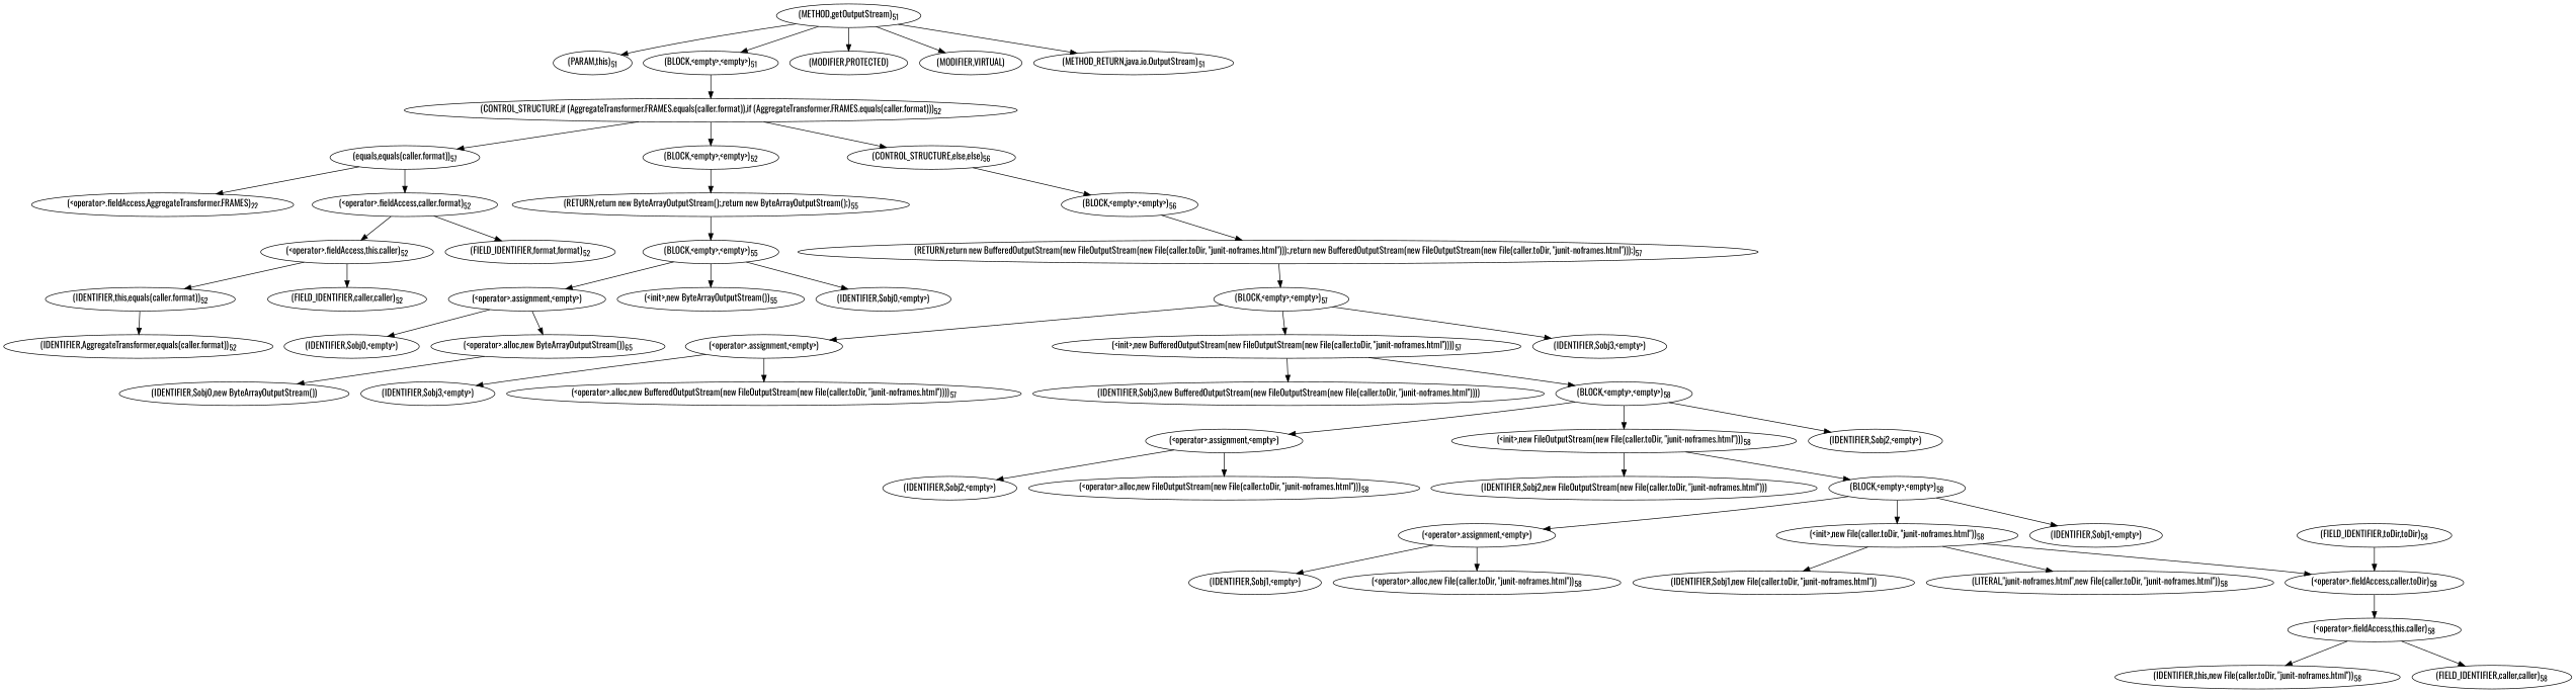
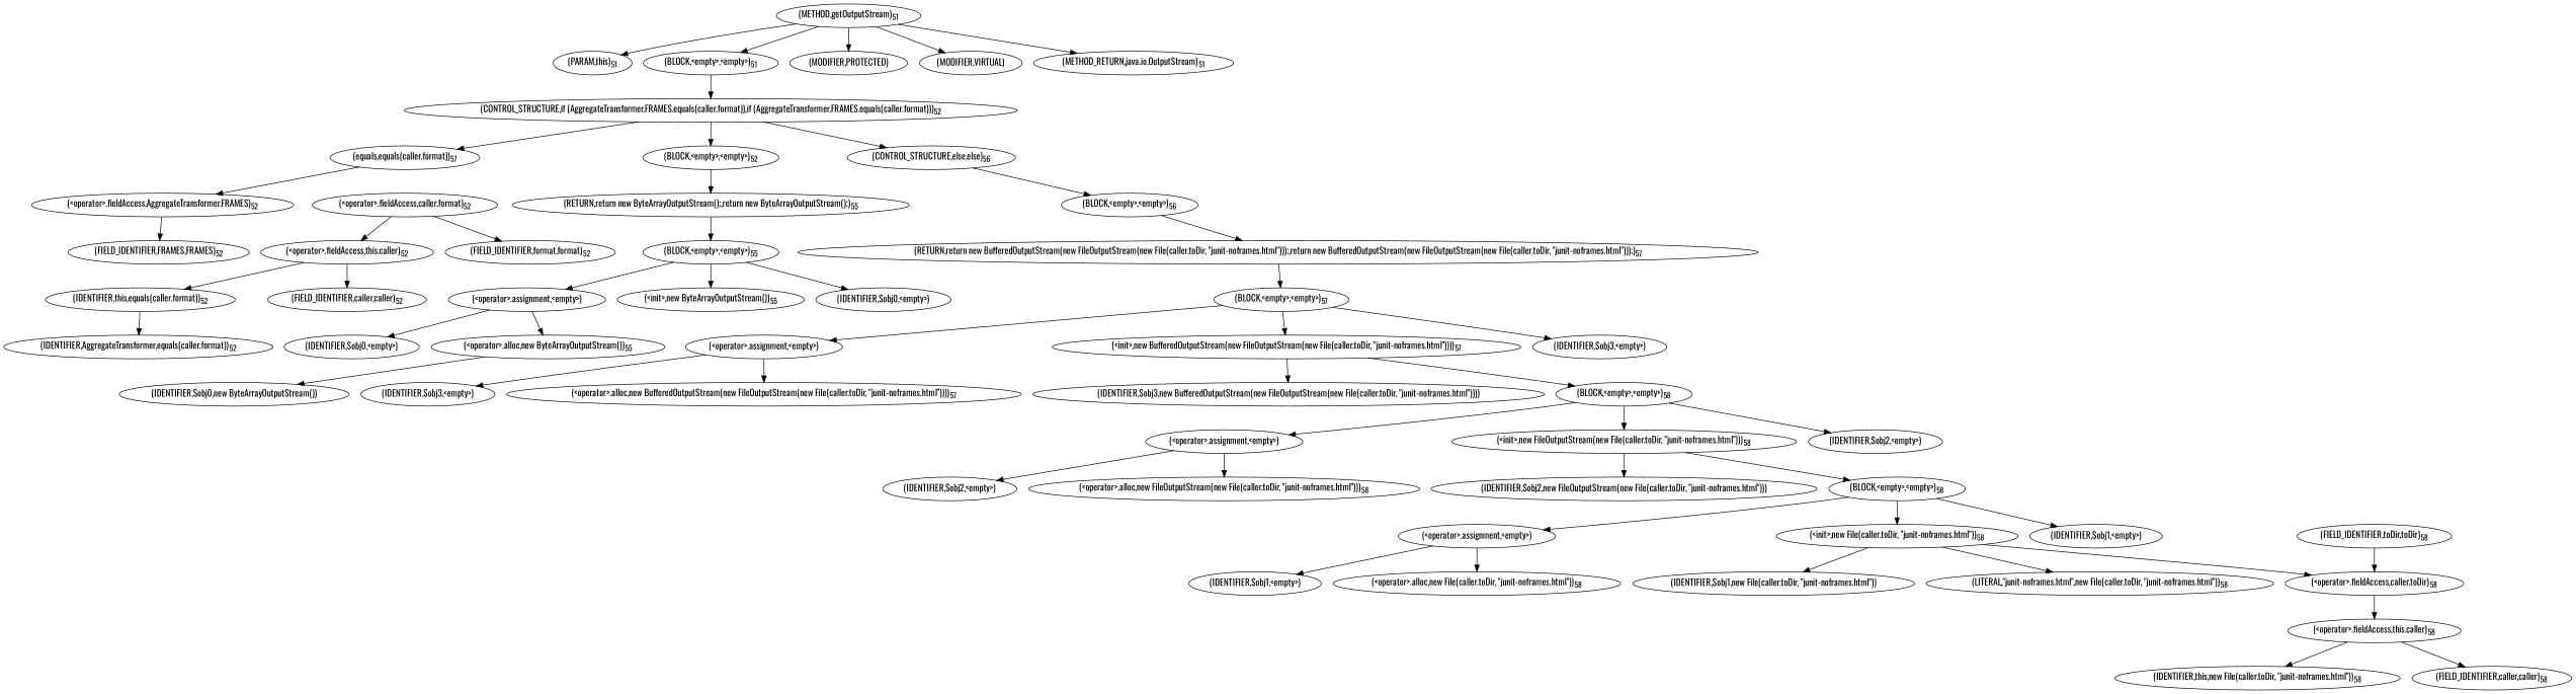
  digraph {
    fontname=Oswald
    node [fontname=Oswald]
    edge [fontname=Oswald]
    n1 [label=<(METHOD,getOutputStream)<SUB>51</SUB>>]
    n2 [label=<(PARAM,this)<SUB>51</SUB>>]
    n3 [label=<(BLOCK,&lt;empty&gt;,&lt;empty&gt;)<SUB>51</SUB>>]
    n4 [label=<(MODIFIER,PROTECTED)>]
    n5 [label=<(MODIFIER,VIRTUAL)>]
    n6 [label=<(METHOD_RETURN,java.io.OutputStream)<SUB>51</SUB>>]
    n7 [label=<(CONTROL_STRUCTURE,if (AggregateTransformer.FRAMES.equals(caller.format)),if (AggregateTransformer.FRAMES.equals(caller.format)))<SUB>52</SUB>>]
    n8 [label=<(equals,equals(caller.format))<SUB>57</SUB>>]
    n9 [label=<(BLOCK,&lt;empty&gt;,&lt;empty&gt;)<SUB>52</SUB>>]
    n10 [label=<(CONTROL_STRUCTURE,else,else)<SUB>56</SUB>>]
-   n11 [label=<(&lt;operator&gt;.fieldAccess,AggregateTransformer.FRAMES)<SUB>22</SUB>>]
+   n11 [label=<(&lt;operator&gt;.fieldAccess,AggregateTransformer.FRAMES)<SUB>52</SUB>>]
    n12 [label=<(&lt;operator&gt;.fieldAccess,caller.format)<SUB>52</SUB>>]
    n13 [label=<(RETURN,return new ByteArrayOutputStream();,return new ByteArrayOutputStream();)<SUB>55</SUB>>]
    n14 [label=<(BLOCK,&lt;empty&gt;,&lt;empty&gt;)<SUB>56</SUB>>]
+   n15 [label=<(FIELD_IDENTIFIER,FRAMES,FRAMES)<SUB>52</SUB>>]
    n16 [label=<(&lt;operator&gt;.fieldAccess,this.caller)<SUB>52</SUB>>]
    n17 [label=<(FIELD_IDENTIFIER,format,format)<SUB>52</SUB>>]
    n18 [label=<(IDENTIFIER,AggregateTransformer,equals(caller.format))<SUB>52</SUB>>]
    n19 [label=<(IDENTIFIER,this,equals(caller.format))<SUB>52</SUB>>]
    n20 [label=<(FIELD_IDENTIFIER,caller,caller)<SUB>52</SUB>>]
    n21 [label=<(BLOCK,&lt;empty&gt;,&lt;empty&gt;)<SUB>55</SUB>>]
    n22 [label=<(&lt;operator&gt;.assignment,&lt;empty&gt;)>]
    n23 [label=<(&lt;init&gt;,new ByteArrayOutputStream())<SUB>55</SUB>>]
    n24 [label=<(IDENTIFIER,$obj0,&lt;empty&gt;)>]
    n25 [label=<(IDENTIFIER,$obj0,&lt;empty&gt;)>]
-   n26 [label=<(&lt;operator&gt;.alloc,new ByteArrayOutputStream())<SUB>65</SUB>>]
+   n26 [label=<(&lt;operator&gt;.alloc,new ByteArrayOutputStream())<SUB>55</SUB>>]
    n27 [label=<(IDENTIFIER,$obj0,new ByteArrayOutputStream())>]
    n28 [label=<(RETURN,return new BufferedOutputStream(new FileOutputStream(new File(caller.toDir, &quot;junit-noframes.html&quot;)));,return new BufferedOutputStream(new FileOutputStream(new File(caller.toDir, &quot;junit-noframes.html&quot;)));)<SUB>57</SUB>>]
    n29 [label=<(BLOCK,&lt;empty&gt;,&lt;empty&gt;)<SUB>57</SUB>>]
    n30 [label=<(&lt;operator&gt;.assignment,&lt;empty&gt;)>]
    n31 [label=<(&lt;init&gt;,new BufferedOutputStream(new FileOutputStream(new File(caller.toDir, &quot;junit-noframes.html&quot;))))<SUB>57</SUB>>]
    n32 [label=<(IDENTIFIER,$obj3,&lt;empty&gt;)>]
    n33 [label=<(IDENTIFIER,$obj3,&lt;empty&gt;)>]
    n34 [label=<(&lt;operator&gt;.alloc,new BufferedOutputStream(new FileOutputStream(new File(caller.toDir, &quot;junit-noframes.html&quot;))))<SUB>57</SUB>>]
    n35 [label=<(IDENTIFIER,$obj3,new BufferedOutputStream(new FileOutputStream(new File(caller.toDir, &quot;junit-noframes.html&quot;))))>]
    n36 [label=<(BLOCK,&lt;empty&gt;,&lt;empty&gt;)<SUB>58</SUB>>]
    n37 [label=<(&lt;operator&gt;.assignment,&lt;empty&gt;)>]
    n38 [label=<(&lt;init&gt;,new FileOutputStream(new File(caller.toDir, &quot;junit-noframes.html&quot;)))<SUB>58</SUB>>]
    n39 [label=<(IDENTIFIER,$obj2,&lt;empty&gt;)>]
    n40 [label=<(IDENTIFIER,$obj2,&lt;empty&gt;)>]
    n41 [label=<(&lt;operator&gt;.alloc,new FileOutputStream(new File(caller.toDir, &quot;junit-noframes.html&quot;)))<SUB>58</SUB>>]
    n42 [label=<(IDENTIFIER,$obj2,new FileOutputStream(new File(caller.toDir, &quot;junit-noframes.html&quot;)))>]
    n43 [label=<(BLOCK,&lt;empty&gt;,&lt;empty&gt;)<SUB>58</SUB>>]
    n44 [label=<(&lt;operator&gt;.assignment,&lt;empty&gt;)>]
    n45 [label=<(&lt;init&gt;,new File(caller.toDir, &quot;junit-noframes.html&quot;))<SUB>58</SUB>>]
    n46 [label=<(IDENTIFIER,$obj1,&lt;empty&gt;)>]
    n47 [label=<(IDENTIFIER,$obj1,&lt;empty&gt;)>]
    n48 [label=<(&lt;operator&gt;.alloc,new File(caller.toDir, &quot;junit-noframes.html&quot;))<SUB>58</SUB>>]
    n49 [label=<(IDENTIFIER,$obj1,new File(caller.toDir, &quot;junit-noframes.html&quot;))>]
    n50 [label=<(&lt;operator&gt;.fieldAccess,caller.toDir)<SUB>58</SUB>>]
    n51 [label=<(LITERAL,&quot;junit-noframes.html&quot;,new File(caller.toDir, &quot;junit-noframes.html&quot;))<SUB>58</SUB>>]
    n52 [label=<(&lt;operator&gt;.fieldAccess,this.caller)<SUB>58</SUB>>]
    n53 [label=<(IDENTIFIER,this,new File(caller.toDir, &quot;junit-noframes.html&quot;))<SUB>58</SUB>>]
    n54 [label=<(FIELD_IDENTIFIER,caller,caller)<SUB>58</SUB>>]
    n55 [label=<(FIELD_IDENTIFIER,toDir,toDir)<SUB>58</SUB>>]
    n1 -> n2
    n1 -> n3
    n1 -> n4
    n1 -> n5
    n1 -> n6
    n3 -> n7
    n7 -> n8
    n7 -> n9
    n7 -> n10
    n8 -> n11
-   n8 -> n12
    n9 -> n13
    n10 -> n14
+   n11 -> n15
    n12 -> n16
    n12 -> n17
    n13 -> n21
    n14 -> n28
    n16 -> n19
    n16 -> n20
    n19 -> n18
    n21 -> n22
    n21 -> n23
    n21 -> n24
    n22 -> n25
    n22 -> n26
    n26 -> n27
    n28 -> n29
    n29 -> n30
    n29 -> n31
    n29 -> n32
    n30 -> n33
    n30 -> n34
    n31 -> n35
    n31 -> n36
    n36 -> n37
    n36 -> n38
    n36 -> n39
    n37 -> n40
    n37 -> n41
    n38 -> n42
    n38 -> n43
    n43 -> n44
    n43 -> n45
    n43 -> n46
    n44 -> n47
    n44 -> n48
    n45 -> n49
    n45 -> n50
    n45 -> n51
    n50 -> n52
    n52 -> n53
    n52 -> n54
    n55 -> n50
  }
